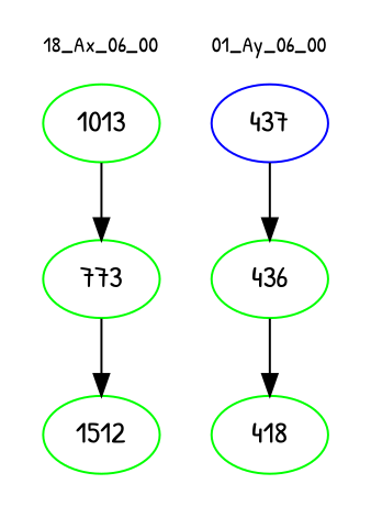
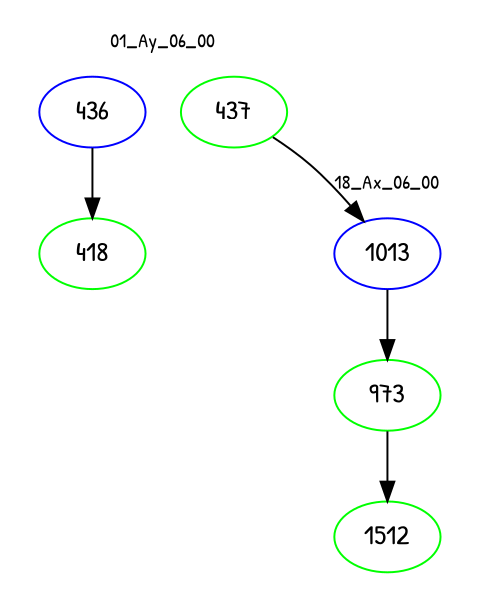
  digraph {
    fontname="Patrick Hand"
    node [color=green fontname="Patrick Hand"]
    edge [color=black fontname="Patrick Hand"]
-   n1 [label=1013]
-   n2 [label=773]
+   n1 [color=blue label=1013]
+   n2 [label=973]
    n3 [label=1512]
-   n4 [color=blue label=437]
-   n5 [label=436]
+   n4 [label=437]
+   n5 [color=blue label=436]
    n6 [label=418]
    subgraph cluster_1 {
      color=white
      fontsize=10
      label="18_Ax_06_00"
      n1
      n2
      n3
    }
    subgraph cluster_2 {
      color=white
      fontsize=10
      label="01_Ay_06_00"
      n4
      n5
      n6
    }
    n1 -> n2
    n2 -> n3
-   n4 -> n5
+   n4 -> n1
    n5 -> n6
  }
